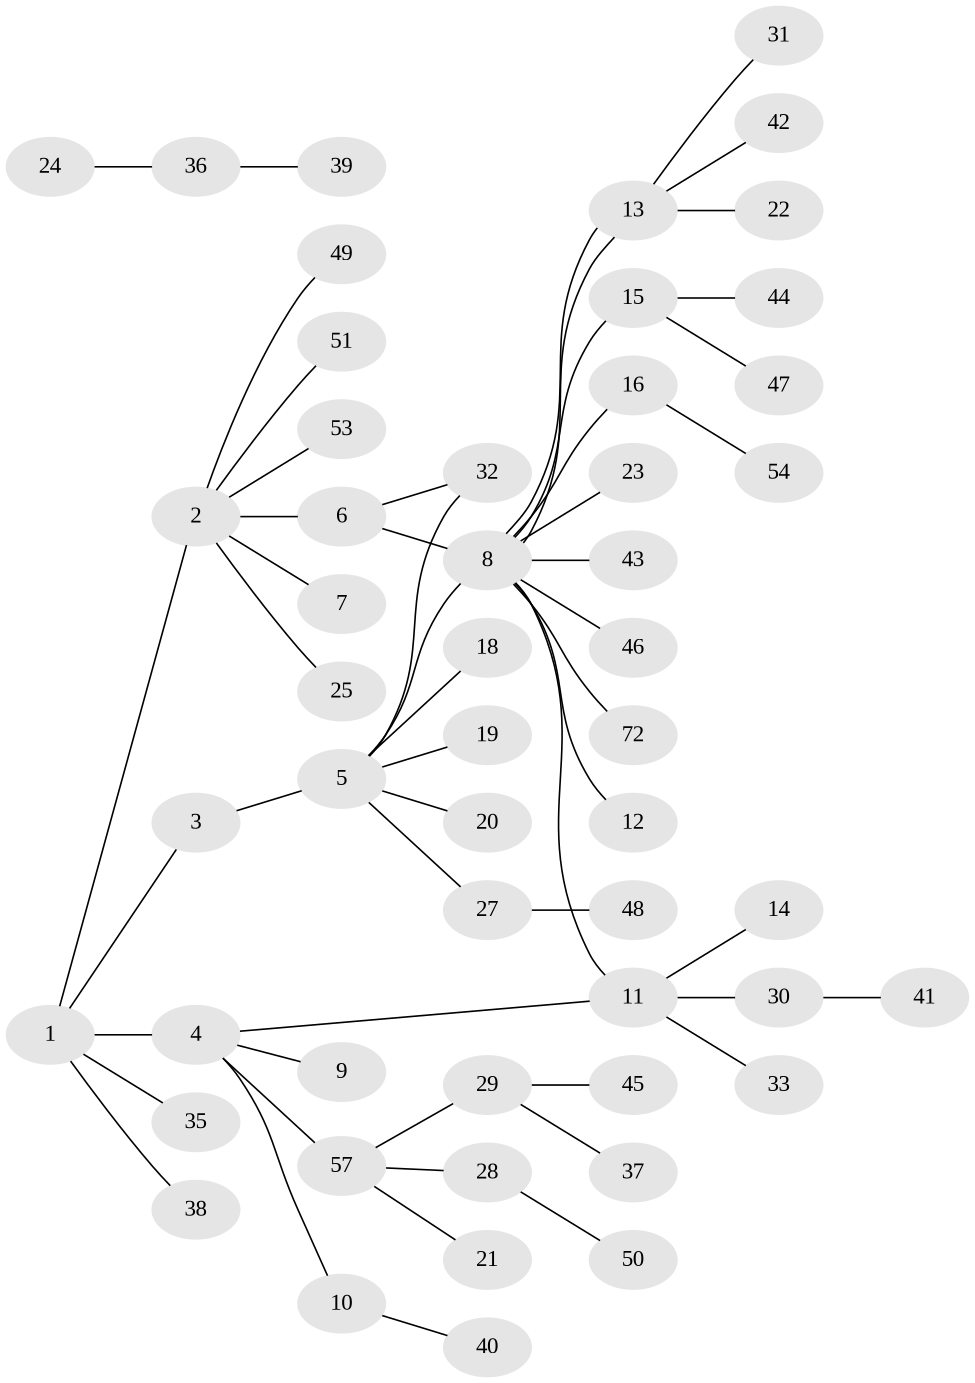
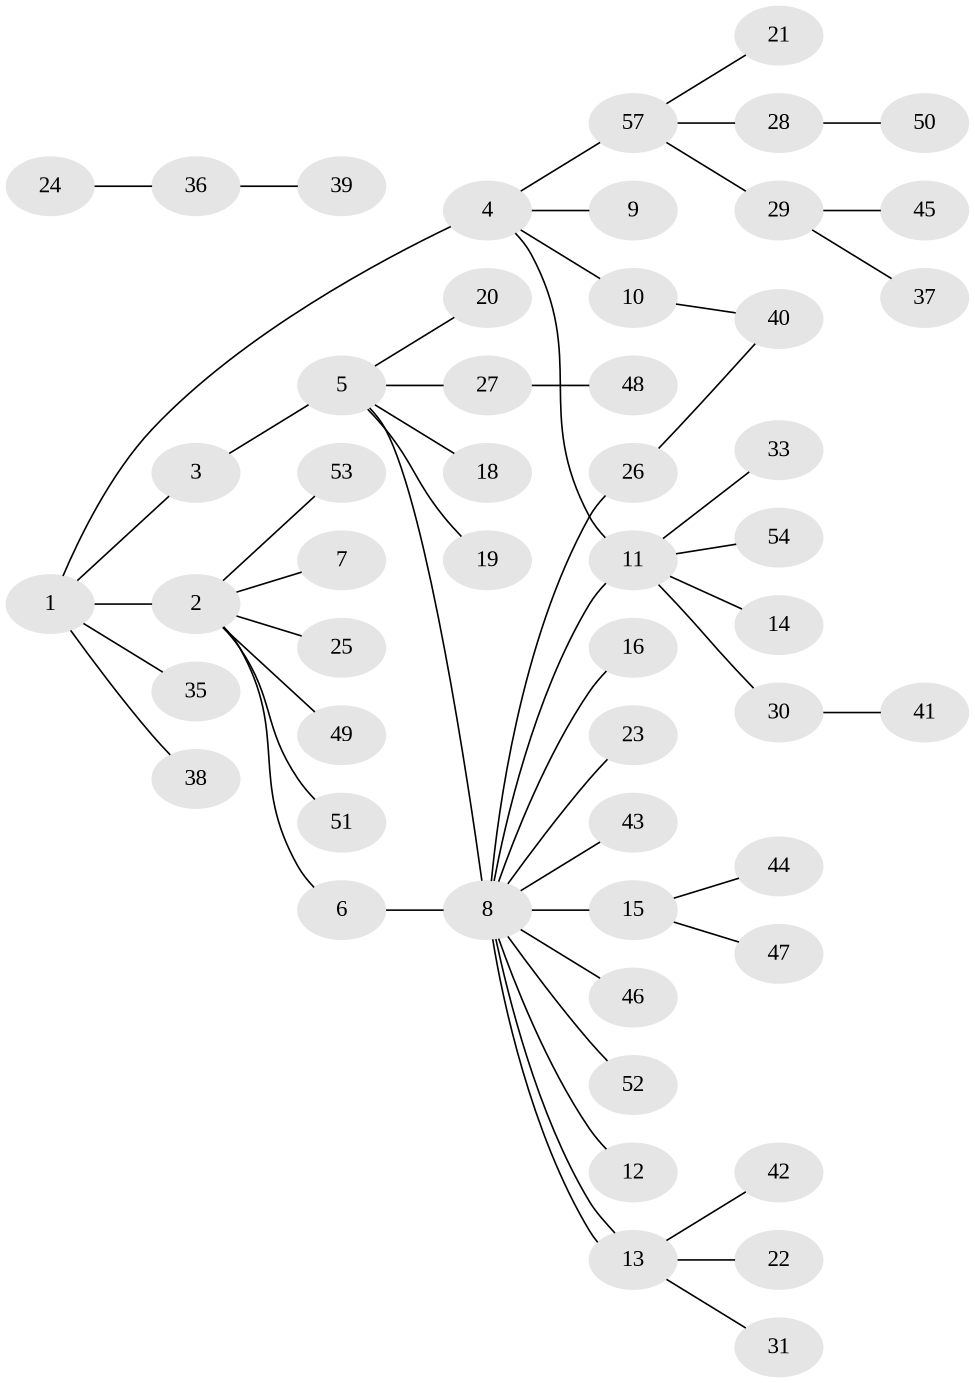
  graph {
    fontname="Liberation Serif"
    rankdir=LR
    node [color=gray90 fontname="Liberation Serif" style=filled]
    edge [fontname="Liberation Serif"]
    1
    2
    3
    4
    35
    38
    6
    7
    25
    49
    51
    53
    5
    9
    10
    11
    n17 [label=57]
    24
    36
    8
-   32
    18
    19
    20
    27
    40
    14
    30
    33
    54
    21
    28
    29
    12
    13
    15
    16
    23
+   26
    43
    46
-   52 [label=72]
+   52
    48
    22
    31
    42
    44
    47
    41
    50
    37
    45
    39
    1 -- 2
    1 -- 3
    1 -- 4
    1 -- 35
    1 -- 38
    2 -- 6
    2 -- 7
    2 -- 25
    2 -- 49
    2 -- 51
    2 -- 53
    3 -- 5
    4 -- 9
    4 -- 10
    4 -- 11
    4 -- n17
    6 -- 8
-   6 -- 32
    5 -- 8
-   5 -- 32
    5 -- 18
    5 -- 19
    5 -- 20
    5 -- 27
    10 -- 40
    11 -- 14
    11 -- 30
    11 -- 33
-   16 -- 54
+   11 -- 54
    n17 -- 21
    n17 -- 28
    n17 -- 29
    24 -- 36
    36 -- 39
    8 -- 11
    8 -- 12
    8 -- 13
    8 -- 13
    8 -- 15
    8 -- 16
    8 -- 23
+   8 -- 26
    8 -- 43
    8 -- 46
    8 -- 52
    27 -- 48
    30 -- 41
    28 -- 50
    29 -- 37
    29 -- 45
    13 -- 22
    13 -- 31
    13 -- 42
    15 -- 44
    15 -- 47
+   26 -- 40
  }
